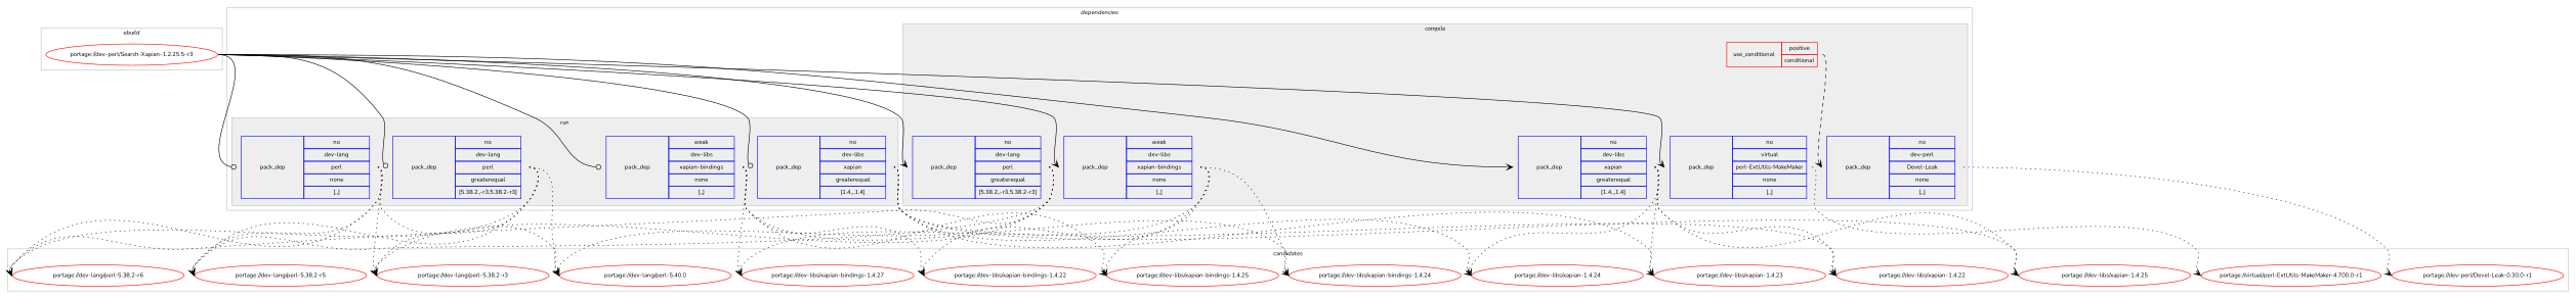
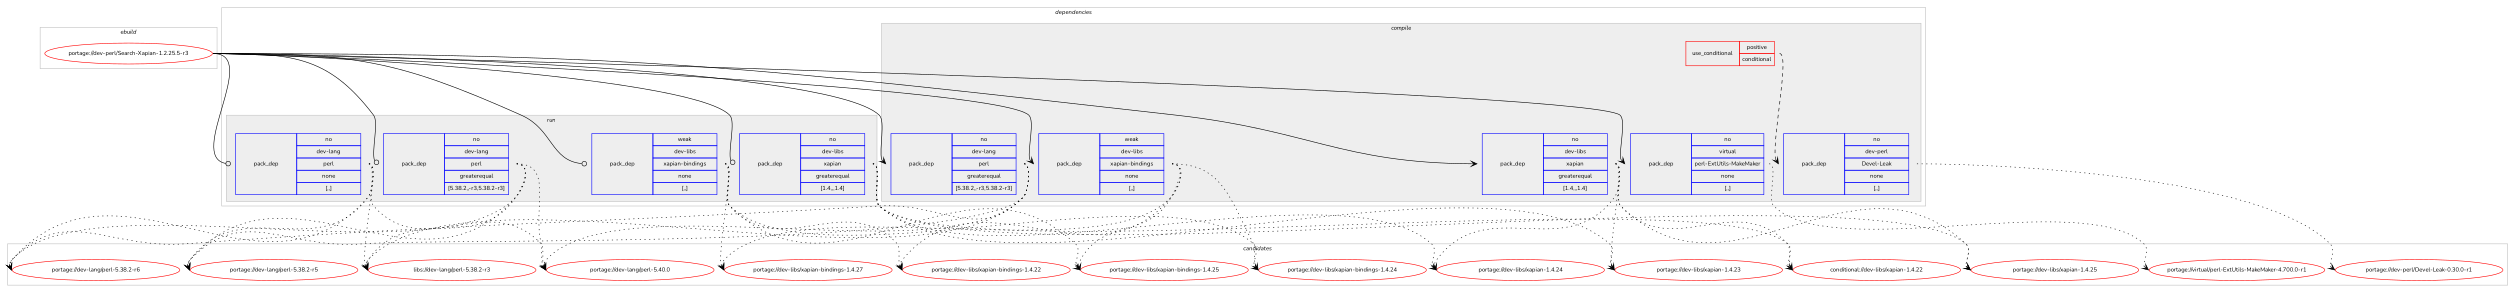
  digraph {
    compound=true
    concentrate=true
    fontname=Nunito
    fontsize=10
    newrank=true
    rankdir=TB
    ranksep=1.5
    node [color=red fontname=Nunito fontsize=10]
    edge [arrowhead=vee fontname=Nunito headport=w style=dotted tailport=e weight=100]
    n1 [label="portage://dev-perl/Search-Xapian-1.2.25.5-r3" width=4]
    n2 [color=blue label=<<TABLE BORDER="0" CELLBORDER="1" CELLSPACING="0" CELLPADDING="4" WIDTH="220"><TR><TD ROWSPAN="6" CELLPADDING="30">pack_dep</TD></TR><TR><TD WIDTH="110">no</TD></TR><TR><TD>dev-perl</TD></TR><TR><TD>Devel-Leak</TD></TR><TR><TD>none</TD></TR><TR><TD>[,,]</TD></TR></TABLE>> shape=none]
    n3 [label=<<TABLE BORDER="0" CELLBORDER="1" CELLSPACING="0" CELLPADDING="4"><TR><TD ROWSPAN="3" CELLPADDING="10">use_conditional</TD></TR><TR><TD>positive</TD></TR><TR><TD>conditional</TD></TR></TABLE>> shape=none]
    n4 [color=blue label=<<TABLE BORDER="0" CELLBORDER="1" CELLSPACING="0" CELLPADDING="4" WIDTH="220"><TR><TD ROWSPAN="6" CELLPADDING="30">pack_dep</TD></TR><TR><TD WIDTH="110">no</TD></TR><TR><TD>dev-lang</TD></TR><TR><TD>perl</TD></TR><TR><TD>greaterequal</TD></TR><TR><TD>[5.38.2,,-r3,5.38.2-r3]</TD></TR></TABLE>> shape=none]
    n5 [color=blue label=<<TABLE BORDER="0" CELLBORDER="1" CELLSPACING="0" CELLPADDING="4" WIDTH="220"><TR><TD ROWSPAN="6" CELLPADDING="30">pack_dep</TD></TR><TR><TD WIDTH="110">no</TD></TR><TR><TD>dev-libs</TD></TR><TR><TD>xapian</TD></TR><TR><TD>greaterequal</TD></TR><TR><TD>[1.4,,,1.4]</TD></TR></TABLE>> shape=none]
    n6 [color=blue label=<<TABLE BORDER="0" CELLBORDER="1" CELLSPACING="0" CELLPADDING="4" WIDTH="220"><TR><TD ROWSPAN="6" CELLPADDING="30">pack_dep</TD></TR><TR><TD WIDTH="110">no</TD></TR><TR><TD>virtual</TD></TR><TR><TD>perl-ExtUtils-MakeMaker</TD></TR><TR><TD>none</TD></TR><TR><TD>[,,]</TD></TR></TABLE>> shape=none]
    n7 [color=blue label=<<TABLE BORDER="0" CELLBORDER="1" CELLSPACING="0" CELLPADDING="4" WIDTH="220"><TR><TD ROWSPAN="6" CELLPADDING="30">pack_dep</TD></TR><TR><TD WIDTH="110">weak</TD></TR><TR><TD>dev-libs</TD></TR><TR><TD>xapian-bindings</TD></TR><TR><TD>none</TD></TR><TR><TD>[,,]</TD></TR></TABLE>> shape=none]
    n8 [color=blue label=<<TABLE BORDER="0" CELLBORDER="1" CELLSPACING="0" CELLPADDING="4" WIDTH="220"><TR><TD ROWSPAN="6" CELLPADDING="30">pack_dep</TD></TR><TR><TD WIDTH="110">no</TD></TR><TR><TD>dev-lang</TD></TR><TR><TD>perl</TD></TR><TR><TD>greaterequal</TD></TR><TR><TD>[5.38.2,,-r3,5.38.2-r3]</TD></TR></TABLE>> shape=none]
    n9 [color=blue label=<<TABLE BORDER="0" CELLBORDER="1" CELLSPACING="0" CELLPADDING="4" WIDTH="220"><TR><TD ROWSPAN="6" CELLPADDING="30">pack_dep</TD></TR><TR><TD WIDTH="110">no</TD></TR><TR><TD>dev-lang</TD></TR><TR><TD>perl</TD></TR><TR><TD>none</TD></TR><TR><TD>[,,]</TD></TR></TABLE>> shape=none]
    n10 [color=blue label=<<TABLE BORDER="0" CELLBORDER="1" CELLSPACING="0" CELLPADDING="4" WIDTH="220"><TR><TD ROWSPAN="6" CELLPADDING="30">pack_dep</TD></TR><TR><TD WIDTH="110">no</TD></TR><TR><TD>dev-libs</TD></TR><TR><TD>xapian</TD></TR><TR><TD>greaterequal</TD></TR><TR><TD>[1.4,,,1.4]</TD></TR></TABLE>> shape=none]
    n11 [color=blue label=<<TABLE BORDER="0" CELLBORDER="1" CELLSPACING="0" CELLPADDING="4" WIDTH="220"><TR><TD ROWSPAN="6" CELLPADDING="30">pack_dep</TD></TR><TR><TD WIDTH="110">weak</TD></TR><TR><TD>dev-libs</TD></TR><TR><TD>xapian-bindings</TD></TR><TR><TD>none</TD></TR><TR><TD>[,,]</TD></TR></TABLE>> shape=none]
    n12 [label="portage://dev-perl/Devel-Leak-0.30.0-r1" width=4]
-   n13 [label="portage://dev-lang/perl-5.38.2-r3" width=4]
+   n13 [label="libs://dev-lang/perl-5.38.2-r3" width=4]
    n14 [label="portage://dev-lang/perl-5.38.2-r5" width=4]
    n15 [label="portage://dev-lang/perl-5.38.2-r6" width=4]
    n16 [label="portage://dev-lang/perl-5.40.0" width=4]
-   n17 [label="portage://dev-libs/xapian-1.4.22" width=4]
+   n17 [label="conditional://dev-libs/xapian-1.4.22" width=4]
    n18 [label="portage://dev-libs/xapian-1.4.23" width=4]
    n19 [label="portage://dev-libs/xapian-1.4.24" width=4]
    n20 [label="portage://dev-libs/xapian-1.4.25" width=4]
    n21 [label="portage://virtual/perl-ExtUtils-MakeMaker-4.700.0-r1" width=4]
    n22 [label="portage://dev-libs/xapian-bindings-1.4.22" width=4]
    n23 [label="portage://dev-libs/xapian-bindings-1.4.27" width=4]
    n24 [label="portage://dev-libs/xapian-bindings-1.4.24" width=4]
    n25 [label="portage://dev-libs/xapian-bindings-1.4.25" width=4]
    subgraph cluster_1 {
      color=gray
      label=<<i>ebuild</i>>
      rank=same
      n1
    }
    subgraph cluster_2 {
      color=gray
      label=<<i>dependencies</i>>
      subgraph cluster_3 {
        color=gray
        fillcolor="#eeeeee"
        label=<<i>compile</i>>
        style=filled
        subgraph sub_4 {
          color=gray
          fillcolor="#eeeeee"
          label=<<i>compile</i>>
          style=filled
          n3
          subgraph sub_5 {
            color=gray
            fillcolor="#eeeeee"
            label=<<i>compile</i>>
            style=filled
            n2
          }
        }
        subgraph sub_6 {
          color=gray
          fillcolor="#eeeeee"
          label=<<i>compile</i>>
          style=filled
          n4
        }
        subgraph sub_7 {
          color=gray
          fillcolor="#eeeeee"
          label=<<i>compile</i>>
          style=filled
          n5
        }
        subgraph sub_8 {
          color=gray
          fillcolor="#eeeeee"
          label=<<i>compile</i>>
          style=filled
          n6
        }
        subgraph sub_9 {
          color=gray
          fillcolor="#eeeeee"
          label=<<i>compile</i>>
          style=filled
          n7
        }
      }
      subgraph cluster_10 {
        color=gray
        fillcolor="#eeeeee"
        label=<<i>compile and run</i>>
        style=filled
      }
      subgraph cluster_11 {
        color=gray
        fillcolor="#eeeeee"
        label=<<i>run</i>>
        style=filled
        subgraph sub_12 {
          color=gray
          fillcolor="#eeeeee"
          label=<<i>run</i>>
          style=filled
          n8
        }
        subgraph sub_13 {
          color=gray
          fillcolor="#eeeeee"
          label=<<i>run</i>>
          style=filled
          n9
        }
        subgraph sub_14 {
          color=gray
          fillcolor="#eeeeee"
          label=<<i>run</i>>
          style=filled
          n10
        }
        subgraph sub_15 {
          color=gray
          fillcolor="#eeeeee"
          label=<<i>run</i>>
          style=filled
          n11
        }
      }
    }
    subgraph cluster_16 {
      color=gray
      label=<<i>candidates</i>>
      rank=same
      subgraph sub_17 {
        color=black
        label=<<i>candidates</i>>
        nodesep=1
        rank=same
        n12
      }
      subgraph sub_18 {
        color=black
        label=<<i>candidates</i>>
        nodesep=1
        rank=same
        n13
        n14
        n15
        n16
      }
      subgraph sub_19 {
        color=black
        label=<<i>candidates</i>>
        nodesep=1
        rank=same
        n17
        n18
        n19
        n20
      }
      subgraph sub_20 {
        color=black
        label=<<i>candidates</i>>
        nodesep=1
        rank=same
        n21
      }
      subgraph sub_21 {
        color=black
        label=<<i>candidates</i>>
        nodesep=1
        rank=same
        n22
        n23
        n24
        n25
      }
      subgraph sub_22 {
        color=black
        label=<<i>candidates</i>>
        nodesep=1
        rank=same
        n13
        n14
        n15
        n16
      }
      subgraph sub_23 {
        color=black
        label=<<i>candidates</i>>
        nodesep=1
        rank=same
        n13
        n14
        n15
        n16
      }
      subgraph sub_24 {
        color=black
        label=<<i>candidates</i>>
        nodesep=1
        rank=same
        n17
        n18
        n19
        n20
      }
      subgraph sub_25 {
        color=black
        label=<<i>candidates</i>>
        nodesep=1
        rank=same
        n22
        n23
        n24
        n25
      }
    }
    n1 -> n4 [style=solid weight=20]
    n1 -> n5 [style=solid weight=20]
    n1 -> n6 [style=solid weight=20]
    n1 -> n7 [style=solid weight=20]
    n1 -> n8 [arrowhead=odot style=solid weight=20]
    n1 -> n9 [arrowhead=odot style=solid weight=20]
    n1 -> n10 [arrowhead=odot style=solid weight=20]
    n1 -> n11 [arrowhead=odot style=solid weight=20]
    n2 -> n12
    n3 -> n2 [style=dashed weight=20]
    n4 -> n13
    n4 -> n14
    n4 -> n15
    n4 -> n16
    n5 -> n17
    n5 -> n18
    n5 -> n19
    n5 -> n20
    n6 -> n21
    n7 -> n22
    n7 -> n23
    n7 -> n24
    n7 -> n25
    n8 -> n13
    n8 -> n14
    n8 -> n15
    n8 -> n16
    n9 -> n13
    n9 -> n14
    n9 -> n15
    n9 -> n16
    n10 -> n17
    n10 -> n18
    n10 -> n19
    n10 -> n20
    n11 -> n22
    n11 -> n23
    n11 -> n24
    n11 -> n25
  }
